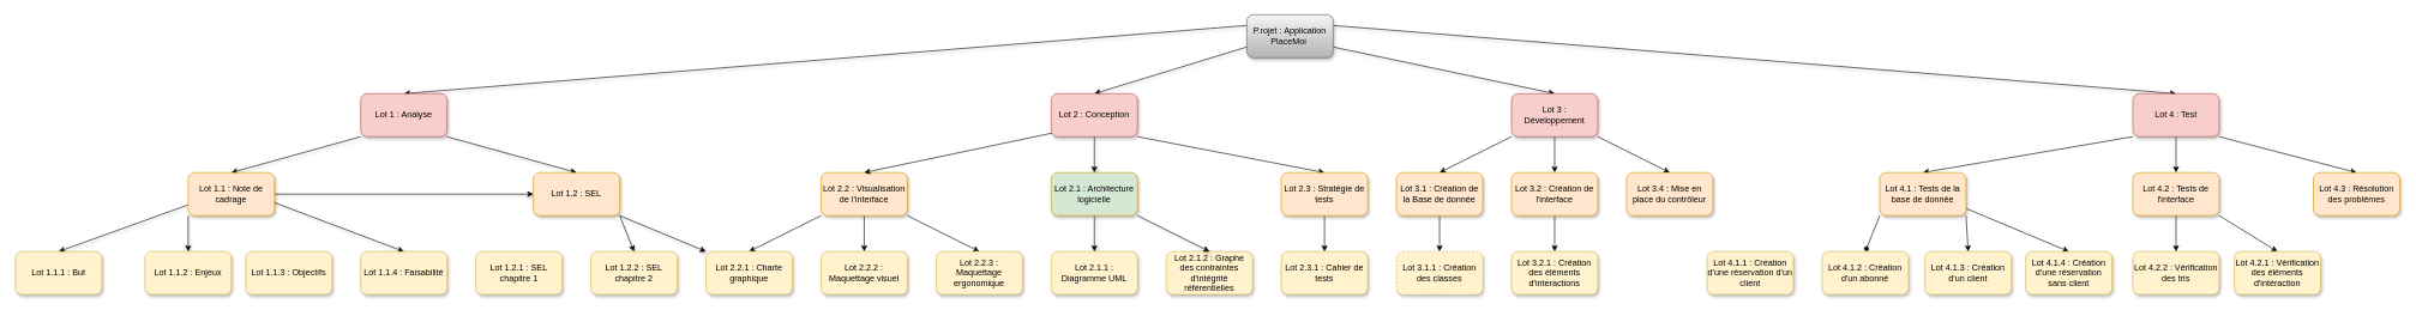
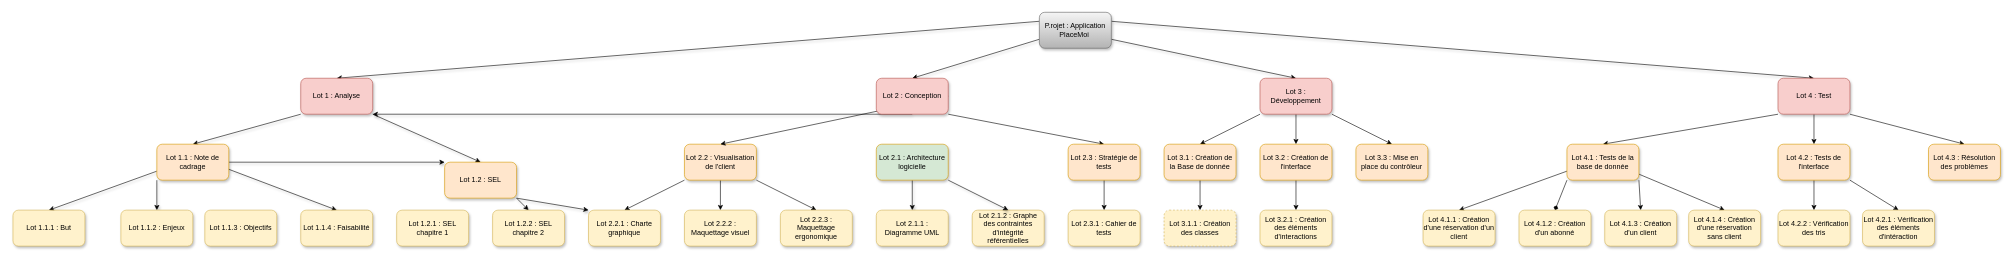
  <mxCell id="0" />
  <mxCell id="1" parent="0" />
  <mxCell id="2" style="edgeStyle=orthogonalEdgeStyle;rounded=0;orthogonalLoop=1;jettySize=auto;html=1;exitX=0;exitY=1;exitDx=0;exitDy=0;entryX=0.5;entryY=0;entryDx=0;entryDy=0;noEdgeStyle=1;orthogonal=1;" edge="1" parent="1" source="5" target="45"><mxGeometry relative="1" as="geometry" /></mxCell>
  <mxCell id="3" style="edgeStyle=orthogonalEdgeStyle;rounded=0;orthogonalLoop=1;jettySize=auto;html=1;exitX=1;exitY=1;exitDx=0;exitDy=0;entryX=0.5;entryY=0;entryDx=0;entryDy=0;noEdgeStyle=1;orthogonal=1;" edge="1" parent="1" source="5" target="49"><mxGeometry relative="1" as="geometry" /></mxCell>
  <mxCell id="4" style="edgeStyle=orthogonalEdgeStyle;rounded=0;orthogonalLoop=1;jettySize=auto;html=1;exitX=0.5;exitY=1;exitDx=0;exitDy=0;noEdgeStyle=1;orthogonal=1;entryX=0.5;entryY=0;entryDx=0;entryDy=0;" edge="1" parent="1" source="5" target="46"><mxGeometry relative="1" as="geometry" /></mxCell>
- <mxCell id="5" value="Lot 2.2 : Visualisation de l'interface" style="rounded=1;whiteSpace=wrap;html=1;fillColor=#ffe6cc;strokeColor=#d79b00;shadow=1;" vertex="1" parent="1"><mxGeometry x="1140" y="240" width="120" height="60" as="geometry" /></mxCell>
+ <mxCell id="5" value="Lot 2.2 : Visualisation de l'client" style="rounded=1;whiteSpace=wrap;html=1;fillColor=#ffe6cc;strokeColor=#d79b00;shadow=1;" vertex="1" parent="1"><mxGeometry x="1140" y="240" width="120" height="60" as="geometry" /></mxCell>
  <mxCell id="6" style="edgeStyle=orthogonalEdgeStyle;rounded=0;orthogonalLoop=1;jettySize=auto;html=1;entryX=0.5;entryY=0;entryDx=0;entryDy=0;shadow=1;noEdgeStyle=1;orthogonal=1;exitX=0;exitY=0.25;exitDx=0;exitDy=0;" edge="1" parent="1" source="10" target="13"><mxGeometry relative="1" as="geometry" /></mxCell>
  <mxCell id="7" style="edgeStyle=orthogonalEdgeStyle;rounded=0;orthogonalLoop=1;jettySize=auto;html=1;entryX=0.5;entryY=0;entryDx=0;entryDy=0;shadow=1;noEdgeStyle=1;orthogonal=1;exitX=0;exitY=0.75;exitDx=0;exitDy=0;" edge="1" parent="1" source="10" target="17"><mxGeometry relative="1" as="geometry" /></mxCell>
  <mxCell id="8" style="edgeStyle=orthogonalEdgeStyle;rounded=0;orthogonalLoop=1;jettySize=auto;html=1;entryX=0.5;entryY=0;entryDx=0;entryDy=0;shadow=1;noEdgeStyle=1;orthogonal=1;exitX=1;exitY=0.75;exitDx=0;exitDy=0;" edge="1" parent="1" source="10" target="21"><mxGeometry relative="1" as="geometry" /></mxCell>
  <mxCell id="9" style="edgeStyle=orthogonalEdgeStyle;rounded=0;orthogonalLoop=1;jettySize=auto;html=1;exitX=1;exitY=0.25;exitDx=0;exitDy=0;entryX=0.5;entryY=0;entryDx=0;entryDy=0;shadow=1;noEdgeStyle=1;orthogonal=1;" edge="1" parent="1" source="10" target="43"><mxGeometry relative="1" as="geometry" /></mxCell>
  <mxCell id="10" value="&lt;font style=&quot;vertical-align: inherit;&quot;&gt;&lt;font style=&quot;vertical-align: inherit;&quot;&gt;P.rojet : Application PlaceMoi&amp;nbsp;&lt;/font&gt;&lt;/font&gt;" style="rounded=1;whiteSpace=wrap;html=1;fillColor=#f5f5f5;strokeColor=#666666;gradientColor=#b3b3b3;shadow=1;" vertex="1" parent="1"><mxGeometry x="1732" y="20" width="120" height="60" as="geometry" /></mxCell>
  <mxCell id="11" style="edgeStyle=orthogonalEdgeStyle;rounded=0;orthogonalLoop=1;jettySize=auto;html=1;entryX=0.5;entryY=0;entryDx=0;entryDy=0;shadow=1;noEdgeStyle=1;orthogonal=1;" edge="1" parent="1" source="13" target="26"><mxGeometry relative="1" as="geometry" /></mxCell>
  <mxCell id="12" style="edgeStyle=orthogonalEdgeStyle;rounded=0;orthogonalLoop=1;jettySize=auto;html=1;entryX=0.5;entryY=0;entryDx=0;entryDy=0;shadow=1;noEdgeStyle=1;orthogonal=1;" edge="1" parent="1" source="13" target="32"><mxGeometry relative="1" as="geometry" /></mxCell>
  <mxCell id="13" value="&lt;div class=&quot;ewa-rteLine&quot;&gt;Lot 1 : Analyse&lt;/div&gt;" style="rounded=1;whiteSpace=wrap;html=1;fillColor=#f8cecc;strokeColor=#b85450;shadow=1;" vertex="1" parent="1"><mxGeometry x="500" y="130" width="120" height="60" as="geometry" /></mxCell>
- <mxCell id="14" style="edgeStyle=orthogonalEdgeStyle;rounded=0;orthogonalLoop=1;jettySize=auto;html=1;entryX=0.5;entryY=0;entryDx=0;entryDy=0;shadow=1;noEdgeStyle=1;orthogonal=1;exitX=0.5;exitY=1;exitDx=0;exitDy=0;" edge="1" parent="1" source="17" target="36"><mxGeometry relative="1" as="geometry" /></mxCell>
+ <mxCell id="14" style="edgeStyle=orthogonalEdgeStyle;rounded=0;orthogonalLoop=1;jettySize=auto;html=1;shadow=1;noEdgeStyle=1;orthogonal=1;exitX=0.5;exitY=1;exitDx=0;exitDy=0;" edge="1" parent="1" source="17" target="13"><mxGeometry relative="1" as="geometry" /></mxCell>
  <mxCell id="15" style="edgeStyle=orthogonalEdgeStyle;rounded=0;orthogonalLoop=1;jettySize=auto;html=1;exitX=1;exitY=0.5;exitDx=0;exitDy=0;entryX=0.5;entryY=0;entryDx=0;entryDy=0;noEdgeStyle=1;orthogonal=1;" edge="1" parent="1" source="17" target="5"><mxGeometry relative="1" as="geometry" /></mxCell>
  <mxCell id="16" style="edgeStyle=orthogonalEdgeStyle;rounded=0;orthogonalLoop=1;jettySize=auto;html=1;exitX=1;exitY=1;exitDx=0;exitDy=0;entryX=0.5;entryY=0;entryDx=0;entryDy=0;noEdgeStyle=1;orthogonal=1;" edge="1" parent="1" source="17" target="72"><mxGeometry relative="1" as="geometry" /></mxCell>
  <mxCell id="17" value="&lt;div class=&quot;ewa-rteLine&quot;&gt;Lot 2 : Conception&lt;/div&gt;" style="rounded=1;whiteSpace=wrap;html=1;fillColor=#f8cecc;strokeColor=#b85450;shadow=1;" vertex="1" parent="1"><mxGeometry x="1460" y="130" width="120" height="60" as="geometry" /></mxCell>
  <mxCell id="18" style="edgeStyle=orthogonalEdgeStyle;rounded=0;orthogonalLoop=1;jettySize=auto;html=1;exitX=0;exitY=1;exitDx=0;exitDy=0;entryX=0.5;entryY=0;entryDx=0;entryDy=0;noEdgeStyle=1;orthogonal=1;" edge="1" parent="1" source="21" target="48"><mxGeometry relative="1" as="geometry" /></mxCell>
  <mxCell id="19" style="edgeStyle=orthogonalEdgeStyle;rounded=0;orthogonalLoop=1;jettySize=auto;html=1;exitX=0.5;exitY=1;exitDx=0;exitDy=0;noEdgeStyle=1;orthogonal=1;" edge="1" parent="1" source="21" target="51"><mxGeometry relative="1" as="geometry" /></mxCell>
  <mxCell id="20" style="edgeStyle=orthogonalEdgeStyle;rounded=0;orthogonalLoop=1;jettySize=auto;html=1;exitX=1;exitY=1;exitDx=0;exitDy=0;entryX=0.5;entryY=0;entryDx=0;entryDy=0;noEdgeStyle=1;orthogonal=1;" edge="1" parent="1" source="21" target="52"><mxGeometry relative="1" as="geometry" /></mxCell>
  <mxCell id="21" value="&lt;div class=&quot;ewa-rteLine&quot;&gt;Lot 3 : Développement&lt;/div&gt;" style="rounded=1;whiteSpace=wrap;html=1;fillColor=#f8cecc;strokeColor=#b85450;shadow=1;" vertex="1" parent="1"><mxGeometry x="2100" y="130" width="120" height="60" as="geometry" /></mxCell>
  <mxCell id="22" style="edgeStyle=orthogonalEdgeStyle;rounded=0;orthogonalLoop=1;jettySize=auto;html=1;entryX=0.5;entryY=0;entryDx=0;entryDy=0;shadow=1;noEdgeStyle=1;orthogonal=1;exitX=0;exitY=0.75;exitDx=0;exitDy=0;" edge="1" parent="1" source="26" target="27"><mxGeometry relative="1" as="geometry" /></mxCell>
  <mxCell id="23" style="edgeStyle=orthogonalEdgeStyle;rounded=0;orthogonalLoop=1;jettySize=auto;html=1;entryX=0.5;entryY=0;entryDx=0;entryDy=0;shadow=1;noEdgeStyle=1;orthogonal=1;" edge="1" parent="1" source="26" target="28"><mxGeometry relative="1" as="geometry" /></mxCell>
  <mxCell id="24" style="edgeStyle=orthogonalEdgeStyle;rounded=0;orthogonalLoop=1;jettySize=auto;html=1;shadow=1;noEdgeStyle=1;orthogonal=1;" edge="1" parent="1" source="26" target="32"><mxGeometry relative="1" as="geometry" /></mxCell>
  <mxCell id="25" style="edgeStyle=orthogonalEdgeStyle;rounded=0;orthogonalLoop=1;jettySize=auto;html=1;entryX=0.5;entryY=0;entryDx=0;entryDy=0;shadow=1;noEdgeStyle=1;orthogonal=1;" edge="1" parent="1" target="44"><mxGeometry relative="1" as="geometry"><mxPoint x="375" y="280" as="sourcePoint" /></mxGeometry></mxCell>
  <mxCell id="26" value="&lt;div class=&quot;ewa-rteLine&quot;&gt;Lot 1.1 : Note de cadrage&lt;/div&gt;" style="rounded=1;whiteSpace=wrap;html=1;fillColor=#ffe6cc;strokeColor=#d79b00;shadow=1;" vertex="1" parent="1"><mxGeometry x="260" y="240" width="120" height="60" as="geometry" /></mxCell>
  <mxCell id="27" value="&lt;div class=&quot;ewa-rteLine&quot;&gt;Lot 1.1.1 : But&lt;/div&gt;" style="rounded=1;whiteSpace=wrap;html=1;fillColor=#fff2cc;strokeColor=#d6b656;shadow=1;" vertex="1" parent="1"><mxGeometry x="20" y="350" width="120" height="60" as="geometry" /></mxCell>
  <mxCell id="28" value="&lt;div class=&quot;ewa-rteLine&quot;&gt;Lot 1.1.2 : Enjeux&lt;/div&gt;" style="rounded=1;whiteSpace=wrap;html=1;fillColor=#fff2cc;strokeColor=#d6b656;shadow=1;" vertex="1" parent="1"><mxGeometry x="200" y="350" width="120" height="60" as="geometry" /></mxCell>
  <mxCell id="29" value="&lt;div class=&quot;ewa-rteLine&quot;&gt;Lot 1.1.3 : Objectifs&lt;/div&gt;" style="rounded=1;whiteSpace=wrap;html=1;fillColor=#fff2cc;strokeColor=#d6b656;shadow=1;" vertex="1" parent="1"><mxGeometry x="340" y="350" width="120" height="60" as="geometry" /></mxCell>
  <mxCell id="30" style="edgeStyle=orthogonalEdgeStyle;rounded=0;orthogonalLoop=1;jettySize=auto;html=1;shadow=1;noEdgeStyle=1;orthogonal=1;" edge="1" parent="1" source="32" target="45"><mxGeometry relative="1" as="geometry" /></mxCell>
  <mxCell id="31" style="edgeStyle=orthogonalEdgeStyle;rounded=0;orthogonalLoop=1;jettySize=auto;html=1;entryX=0.5;entryY=0;entryDx=0;entryDy=0;shadow=1;noEdgeStyle=1;orthogonal=1;" edge="1" parent="1" source="32" target="34"><mxGeometry relative="1" as="geometry" /></mxCell>
- <mxCell id="32" value="&lt;div class=&quot;ewa-rteLine&quot;&gt;Lot 1.2 :  SEL&lt;/div&gt;" style="rounded=1;whiteSpace=wrap;html=1;fillColor=#ffe6cc;strokeColor=#d79b00;shadow=1;" vertex="1" parent="1"><mxGeometry x="740" y="240" width="120" height="60" as="geometry" /></mxCell>
+ <mxCell id="32" value="&lt;div class=&quot;ewa-rteLine&quot;&gt;Lot 1.2 :  SEL&lt;/div&gt;" style="rounded=1;whiteSpace=wrap;html=1;fillColor=#ffe6cc;strokeColor=#d79b00;shadow=1;" vertex="1" parent="1"><mxGeometry x="740" y="270" width="120" height="60" as="geometry" /></mxCell>
  <mxCell id="33" value="&lt;div class=&quot;ewa-rteLine&quot;&gt;Lot 1.2.1 : SEL chapitre 1&lt;/div&gt;" style="rounded=1;whiteSpace=wrap;html=1;fillColor=#fff2cc;strokeColor=#d6b656;shadow=1;" vertex="1" parent="1"><mxGeometry x="660" y="350" width="120" height="60" as="geometry" /></mxCell>
  <mxCell id="34" value="&lt;div class=&quot;ewa-rteLine&quot;&gt;Lot 1.2.2 :  SEL chapitre 2&lt;/div&gt;" style="rounded=1;whiteSpace=wrap;html=1;fillColor=#fff2cc;strokeColor=#d6b656;shadow=1;" vertex="1" parent="1"><mxGeometry x="820" y="350" width="120" height="60" as="geometry" /></mxCell>
  <mxCell id="35" style="edgeStyle=orthogonalEdgeStyle;rounded=0;orthogonalLoop=1;jettySize=auto;html=1;shadow=1;noEdgeStyle=1;orthogonal=1;entryX=0.5;entryY=0;entryDx=0;entryDy=0;" edge="1" parent="1" source="36" target="37"><mxGeometry relative="1" as="geometry" /></mxCell>
  <mxCell id="36" value="&lt;font style=&quot;vertical-align: inherit;&quot;&gt;&lt;font style=&quot;vertical-align: inherit;&quot;&gt;&lt;font style=&quot;vertical-align: inherit;&quot;&gt;&lt;font style=&quot;vertical-align: inherit;&quot;&gt;&lt;font style=&quot;vertical-align: inherit;&quot;&gt;&lt;font style=&quot;vertical-align: inherit;&quot;&gt;Lot 2.1 : Architecture logicielle&lt;/font&gt;&lt;/font&gt;&lt;/font&gt;&lt;/font&gt;&lt;/font&gt;&lt;/font&gt;" style="rounded=1;whiteSpace=wrap;html=1;fillColor=#d5e8d4;strokeColor=#d79b00;shadow=1;" vertex="1" parent="1"><mxGeometry x="1460" y="240" width="120" height="60" as="geometry" /></mxCell>
  <mxCell id="37" value="&lt;font style=&quot;vertical-align: inherit;&quot;&gt;&lt;font style=&quot;vertical-align: inherit;&quot;&gt;Lot 2.1.1 : Diagramme UML&lt;/font&gt;&lt;/font&gt;" style="rounded=1;whiteSpace=wrap;html=1;fillColor=#fff2cc;strokeColor=#d6b656;shadow=1;" vertex="1" parent="1"><mxGeometry x="1460" y="350" width="120" height="60" as="geometry" /></mxCell>
  <mxCell id="38" value="&lt;font style=&quot;vertical-align: inherit;&quot;&gt;&lt;font style=&quot;vertical-align: inherit;&quot;&gt;Lot 2.1.2 : Graphe des contraintes d'intégrité référentielles&lt;/font&gt;&lt;/font&gt;" style="rounded=1;whiteSpace=wrap;html=1;fillColor=#fff2cc;strokeColor=#d6b656;shadow=1;" vertex="1" parent="1"><mxGeometry x="1620" y="350" width="120" height="60" as="geometry" /></mxCell>
  <mxCell id="39" style="edgeStyle=orthogonalEdgeStyle;rounded=0;orthogonalLoop=1;jettySize=auto;html=1;entryX=0.5;entryY=0;entryDx=0;entryDy=0;shadow=1;noEdgeStyle=1;orthogonal=1;" edge="1" parent="1" source="36" target="38"><mxGeometry relative="1" as="geometry" /></mxCell>
  <mxCell id="40" style="edgeStyle=orthogonalEdgeStyle;rounded=0;orthogonalLoop=1;jettySize=auto;html=1;exitX=0;exitY=1;exitDx=0;exitDy=0;entryX=0.5;entryY=0;entryDx=0;entryDy=0;noEdgeStyle=1;orthogonal=1;" edge="1" parent="1" source="43" target="59"><mxGeometry relative="1" as="geometry" /></mxCell>
  <mxCell id="41" style="edgeStyle=orthogonalEdgeStyle;rounded=0;orthogonalLoop=1;jettySize=auto;html=1;exitX=0.5;exitY=1;exitDx=0;exitDy=0;entryX=0.5;entryY=0;entryDx=0;entryDy=0;noEdgeStyle=1;orthogonal=1;" edge="1" parent="1" source="43" target="62"><mxGeometry relative="1" as="geometry" /></mxCell>
  <mxCell id="42" style="edgeStyle=orthogonalEdgeStyle;rounded=0;orthogonalLoop=1;jettySize=auto;html=1;exitX=1;exitY=1;exitDx=0;exitDy=0;entryX=0.5;entryY=0;entryDx=0;entryDy=0;noEdgeStyle=1;orthogonal=1;" edge="1" parent="1" source="43" target="70"><mxGeometry relative="1" as="geometry" /></mxCell>
  <mxCell id="43" value="&lt;div class=&quot;ewa-rteLine&quot;&gt;Lot 4 : Test&lt;/div&gt;" style="rounded=1;whiteSpace=wrap;html=1;fillColor=#f8cecc;strokeColor=#b85450;shadow=1;" vertex="1" parent="1"><mxGeometry x="2964" y="130" width="120" height="60" as="geometry" /></mxCell>
  <mxCell id="44" value="&lt;div class=&quot;ewa-rteLine&quot;&gt;Lot 1.1.4 : Faisabilité&lt;/div&gt;" style="rounded=1;whiteSpace=wrap;html=1;fillColor=#fff2cc;strokeColor=#d6b656;shadow=1;" vertex="1" parent="1"><mxGeometry x="500" y="350" width="120" height="60" as="geometry" /></mxCell>
  <mxCell id="45" value="&lt;span style=&quot;text-align: start; white-space-collapse: preserve;&quot;&gt;&lt;font face=&quot;Helvetica&quot; style=&quot;font-size: 12px;&quot;&gt;Lot 2.2.1 : Charte graphique&lt;/font&gt;&lt;/span&gt;" style="whiteSpace=wrap;html=1;rounded=1;fillColor=#fff2cc;strokeColor=#d6b656;shadow=1;" vertex="1" parent="1"><mxGeometry x="980" y="350" width="120" height="60" as="geometry" /></mxCell>
  <mxCell id="46" value="Lot 2.2.2 : Maquettage visuel" style="rounded=1;whiteSpace=wrap;html=1;shadow=1;strokeColor=#d6b656;align=center;verticalAlign=middle;fontFamily=Helvetica;fontSize=12;fontColor=default;fillColor=#fff2cc;" vertex="1" parent="1"><mxGeometry x="1140" y="350" width="120" height="60" as="geometry" /></mxCell>
  <mxCell id="47" style="edgeStyle=orthogonalEdgeStyle;rounded=0;orthogonalLoop=1;jettySize=auto;html=1;exitX=0.5;exitY=1;exitDx=0;exitDy=0;entryX=0.5;entryY=0;entryDx=0;entryDy=0;noEdgeStyle=1;orthogonal=1;" edge="1" parent="1" source="48" target="53"><mxGeometry relative="1" as="geometry" /></mxCell>
  <mxCell id="48" value="Lot 3.1 : Création de la B&lt;span style=&quot;background-color: initial;&quot;&gt;ase de donnée&lt;/span&gt;" style="rounded=1;whiteSpace=wrap;html=1;fillColor=#ffe6cc;strokeColor=#d79b00;shadow=1;" vertex="1" parent="1"><mxGeometry x="1940" y="240" width="120" height="60" as="geometry" /></mxCell>
  <mxCell id="49" value="Lot 2.2.3 : Maquettage ergonomique" style="rounded=1;whiteSpace=wrap;html=1;shadow=1;strokeColor=#d6b656;align=center;verticalAlign=middle;fontFamily=Helvetica;fontSize=12;fontColor=default;fillColor=#fff2cc;" vertex="1" parent="1"><mxGeometry x="1300" y="350" width="120" height="60" as="geometry" /></mxCell>
  <mxCell id="50" style="edgeStyle=orthogonalEdgeStyle;rounded=0;orthogonalLoop=1;jettySize=auto;html=1;exitX=0.5;exitY=1;exitDx=0;exitDy=0;entryX=0.5;entryY=0;entryDx=0;entryDy=0;noEdgeStyle=1;orthogonal=1;" edge="1" parent="1" source="51" target="54"><mxGeometry relative="1" as="geometry" /></mxCell>
  <mxCell id="51" value="Lot 3.2 : Création de l'interface" style="rounded=1;whiteSpace=wrap;html=1;fillColor=#ffe6cc;strokeColor=#d79b00;shadow=1;" vertex="1" parent="1"><mxGeometry x="2100" y="240" width="120" height="60" as="geometry" /></mxCell>
- <mxCell id="52" value="Lot 3.4 : Mise en place du contrôleur" style="rounded=1;whiteSpace=wrap;html=1;fillColor=#ffe6cc;strokeColor=#d79b00;shadow=1;" vertex="1" parent="1"><mxGeometry x="2260" y="240" width="120" height="60" as="geometry" /></mxCell>
+ <mxCell id="52" value="Lot 3.3 : Mise en place du contrôleur" style="rounded=1;whiteSpace=wrap;html=1;fillColor=#ffe6cc;strokeColor=#d79b00;shadow=1;" vertex="1" parent="1"><mxGeometry x="2260" y="240" width="120" height="60" as="geometry" /></mxCell>
  <mxCell id="53" value="Lot 3.1.1 : Cré&lt;span style=&quot;background-color: initial;&quot;&gt;ation des classes&lt;/span&gt;" style="rounded=1;whiteSpace=wrap;html=1;shadow=1;strokeColor=#d6b656;align=center;verticalAlign=middle;fontFamily=Helvetica;fontSize=12;fontColor=default;fillColor=#fff2cc;dashed=1;" vertex="1" parent="1"><mxGeometry x="1940" y="350" width="120" height="60" as="geometry" /></mxCell>
  <mxCell id="54" value="Lot 3.2.1 : Création des éléments d'interactions" style="rounded=1;whiteSpace=wrap;html=1;shadow=1;strokeColor=#d6b656;align=center;verticalAlign=middle;fontFamily=Helvetica;fontSize=12;fontColor=default;fillColor=#fff2cc;" vertex="1" parent="1"><mxGeometry x="2100" y="350" width="120" height="60" as="geometry" /></mxCell>
+ <mxCell id="55" style="edgeStyle=orthogonalEdgeStyle;rounded=0;orthogonalLoop=1;jettySize=auto;html=1;exitX=0;exitY=0.75;exitDx=0;exitDy=0;entryX=0.5;entryY=0;entryDx=0;entryDy=0;noEdgeStyle=1;orthogonal=1;" edge="1" parent="1" source="59" target="63"><mxGeometry relative="1" as="geometry" /></mxCell>
  <mxCell id="56" style="edgeStyle=orthogonalEdgeStyle;rounded=0;orthogonalLoop=1;jettySize=auto;html=1;exitX=0;exitY=1;exitDx=0;exitDy=0;entryX=0.5;entryY=0;entryDx=0;entryDy=0;noEdgeStyle=1;orthogonal=1;endArrow=diamond;" edge="1" parent="1" source="59" target="64"><mxGeometry relative="1" as="geometry" /></mxCell>
  <mxCell id="57" style="edgeStyle=orthogonalEdgeStyle;rounded=0;orthogonalLoop=1;jettySize=auto;html=1;exitX=1;exitY=1;exitDx=0;exitDy=0;entryX=0.5;entryY=0;entryDx=0;entryDy=0;noEdgeStyle=1;orthogonal=1;" edge="1" parent="1" source="59" target="65"><mxGeometry relative="1" as="geometry" /></mxCell>
  <mxCell id="58" style="edgeStyle=orthogonalEdgeStyle;rounded=0;orthogonalLoop=1;jettySize=auto;html=1;exitX=1;exitY=0.833;exitDx=0;exitDy=0;entryX=0.5;entryY=0;entryDx=0;entryDy=0;noEdgeStyle=1;orthogonal=1;exitPerimeter=0;" edge="1" parent="1" source="59" target="66"><mxGeometry relative="1" as="geometry" /></mxCell>
  <mxCell id="59" value="Lot 4.1 : Tests de la base de donnée" style="rounded=1;whiteSpace=wrap;html=1;fillColor=#ffe6cc;strokeColor=#d79b00;shadow=1;" vertex="1" parent="1"><mxGeometry x="2612" y="240" width="120" height="60" as="geometry" /></mxCell>
  <mxCell id="60" style="edgeStyle=orthogonalEdgeStyle;rounded=0;orthogonalLoop=1;jettySize=auto;html=1;exitX=1;exitY=1;exitDx=0;exitDy=0;entryX=0.5;entryY=0;entryDx=0;entryDy=0;noEdgeStyle=1;orthogonal=1;" edge="1" parent="1" source="62" target="69"><mxGeometry relative="1" as="geometry" /></mxCell>
  <mxCell id="61" style="edgeStyle=orthogonalEdgeStyle;rounded=0;orthogonalLoop=1;jettySize=auto;html=1;exitX=0.5;exitY=1;exitDx=0;exitDy=0;entryX=0.5;entryY=0;entryDx=0;entryDy=0;noEdgeStyle=1;orthogonal=1;" edge="1" parent="1" source="62" target="68"><mxGeometry relative="1" as="geometry" /></mxCell>
  <mxCell id="62" value="Lot 4.2 : Tests de l'interface" style="rounded=1;whiteSpace=wrap;html=1;fillColor=#ffe6cc;strokeColor=#d79b00;shadow=1;" vertex="1" parent="1"><mxGeometry x="2964" y="240" width="120" height="60" as="geometry" /></mxCell>
  <mxCell id="63" value="Lot 4.1.1 : Création d'une réservation d'un client" style="rounded=1;whiteSpace=wrap;html=1;shadow=1;strokeColor=#d6b656;align=center;verticalAlign=middle;fontFamily=Helvetica;fontSize=12;fontColor=default;fillColor=#fff2cc;" vertex="1" parent="1"><mxGeometry x="2372" y="350" width="120" height="60" as="geometry" /></mxCell>
  <mxCell id="64" value="Lot 4.1.2 : Création d'un abonné" style="rounded=1;whiteSpace=wrap;html=1;shadow=1;strokeColor=#d6b656;align=center;verticalAlign=middle;fontFamily=Helvetica;fontSize=12;fontColor=default;fillColor=#fff2cc;" vertex="1" parent="1"><mxGeometry x="2532" y="350" width="120" height="60" as="geometry" /></mxCell>
  <mxCell id="65" value="Lot 4.1.3 : Création d'un client" style="rounded=1;whiteSpace=wrap;html=1;shadow=1;strokeColor=#d6b656;align=center;verticalAlign=middle;fontFamily=Helvetica;fontSize=12;fontColor=default;fillColor=#fff2cc;" vertex="1" parent="1"><mxGeometry x="2675" y="350" width="120" height="60" as="geometry" /></mxCell>
  <mxCell id="66" value="Lot 4.1.4 : Création d'une réservation sans client" style="rounded=1;whiteSpace=wrap;html=1;shadow=1;strokeColor=#d6b656;align=center;verticalAlign=middle;fontFamily=Helvetica;fontSize=12;fontColor=default;fillColor=#fff2cc;" vertex="1" parent="1"><mxGeometry x="2815" y="350" width="120" height="60" as="geometry" /></mxCell>
  <mxCell id="67" style="edgeStyle=orthogonalEdgeStyle;rounded=0;orthogonalLoop=1;jettySize=auto;html=1;exitX=0.5;exitY=1;exitDx=0;exitDy=0;" edge="1" parent="1" source="65" target="65"><mxGeometry relative="1" as="geometry" /></mxCell>
  <mxCell id="68" value="Lot 4.2.2 : Vérification des tris" style="rounded=1;whiteSpace=wrap;html=1;shadow=1;strokeColor=#d6b656;align=center;verticalAlign=middle;fontFamily=Helvetica;fontSize=12;fontColor=default;fillColor=#fff2cc;" vertex="1" parent="1"><mxGeometry x="2964" y="350" width="120" height="60" as="geometry" /></mxCell>
  <mxCell id="69" value="Lot 4.2.1 : Vérification des éléments d'intéraction" style="rounded=1;whiteSpace=wrap;html=1;shadow=1;strokeColor=#d6b656;align=center;verticalAlign=middle;fontFamily=Helvetica;fontSize=12;fontColor=default;fillColor=#fff2cc;" vertex="1" parent="1"><mxGeometry x="3105" y="350" width="120" height="60" as="geometry" /></mxCell>
  <mxCell id="70" value="Lot 4.3 : Résolution des problèmes" style="rounded=1;whiteSpace=wrap;html=1;fillColor=#ffe6cc;strokeColor=#d79b00;shadow=1;" vertex="1" parent="1"><mxGeometry x="3215" y="240" width="120" height="60" as="geometry" /></mxCell>
  <mxCell id="71" style="edgeStyle=orthogonalEdgeStyle;rounded=0;orthogonalLoop=1;jettySize=auto;html=1;exitX=0.5;exitY=1;exitDx=0;exitDy=0;noEdgeStyle=1;orthogonal=1;" edge="1" parent="1" source="72" target="73"><mxGeometry relative="1" as="geometry" /></mxCell>
  <mxCell id="72" value="Lot 2.3 : Stratégie de tests" style="rounded=1;whiteSpace=wrap;html=1;fillColor=#ffe6cc;strokeColor=#d79b00;shadow=1;" vertex="1" parent="1"><mxGeometry x="1780" y="240" width="120" height="60" as="geometry" /></mxCell>
  <mxCell id="73" value="Lot 2.3.1 : Cahier de tests" style="rounded=1;whiteSpace=wrap;html=1;shadow=1;strokeColor=#d6b656;align=center;verticalAlign=middle;fontFamily=Helvetica;fontSize=12;fontColor=default;fillColor=#fff2cc;" vertex="1" parent="1"><mxGeometry x="1780" y="350" width="120" height="60" as="geometry" /></mxCell>
